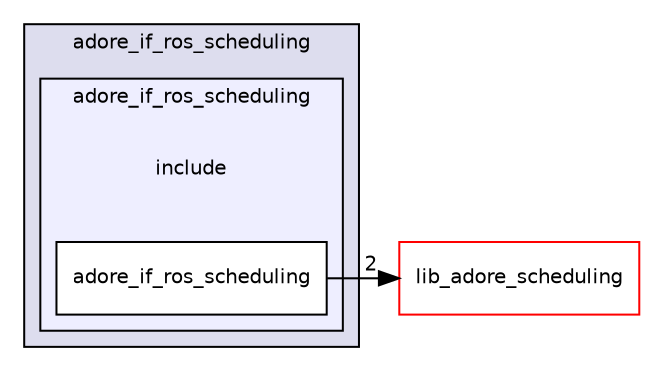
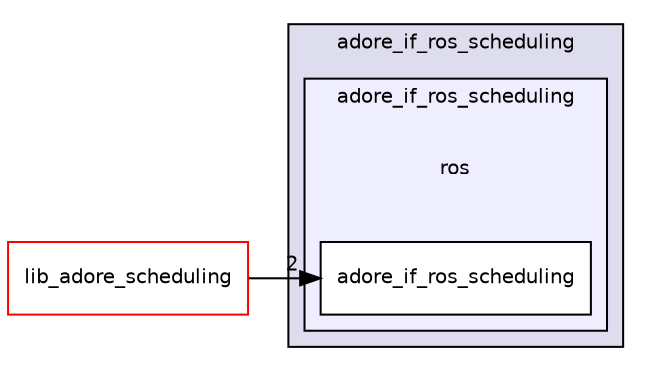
  digraph {
    compound=true
    rankdir=LR
    node [fontname=Helvetica fontsize=10 shape=box fillcolor=white style=filled]
-   n1 [label=include shape=plaintext fillcolor="" style=""]
+   n1 [label=ros shape=plaintext fillcolor="" style=""]
    n2 [label=adore_if_ros_scheduling]
    n3 [color=red label=lib_adore_scheduling]
    subgraph cluster_1 {
      bgcolor="#ddddee"
      fontname=Helvetica
      fontsize=10
      label=adore_if_ros_scheduling
      pencolor=black
      subgraph cluster_2 {
        bgcolor="#eeeeff"
        fontname=Helvetica
        fontsize=10
        pencolor=black
        n1
        n2
      }
    }
-   n2 -> n3 [headlabel=2 labeldistance=1.5 labelfontname=Helvetica labelfontsize=10]
+   n3 -> n2 [headlabel=2 labeldistance=1.5 labelfontname=Helvetica labelfontsize=10]
  }
